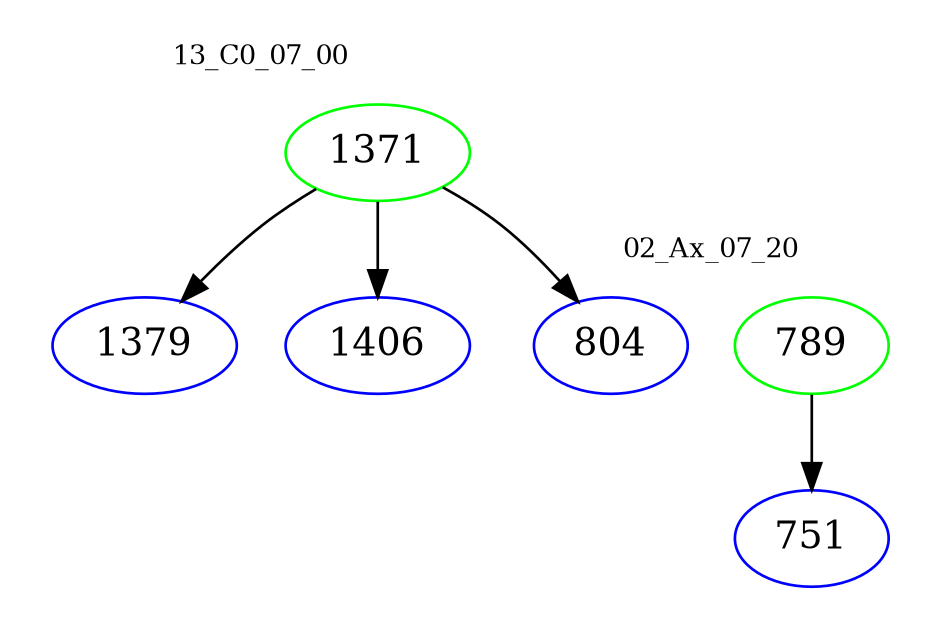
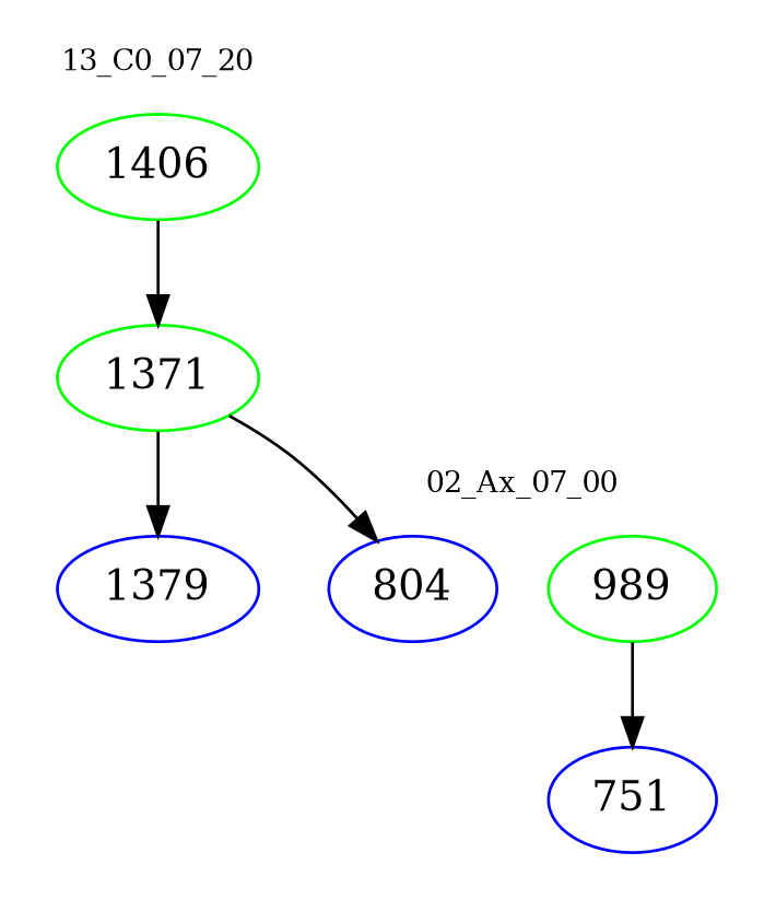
  digraph {
    node [color=blue]
    edge [color=black]
-   n1 [color=green label=789]
+   n1 [color=green label=989]
    n2 [label=751]
    n3 [label=804]
    n4 [color=green label=1371]
    n5 [label=1379]
-   n6 [label=1406]
+   n6 [color=green label=1406]
    subgraph cluster_1 {
      color=white
      fontsize=10
-     label="02_Ax_07_20"
+     label="02_Ax_07_00"
      n1
      n2
      n3
    }
    subgraph cluster_2 {
      color=white
      fontsize=10
-     label="13_C0_07_00"
+     label="13_C0_07_20"
      n4
      n5
      n6
    }
    n1 -> n2
    n4 -> n3
    n4 -> n5
-   n4 -> n6
+   n6 -> n4
  }
